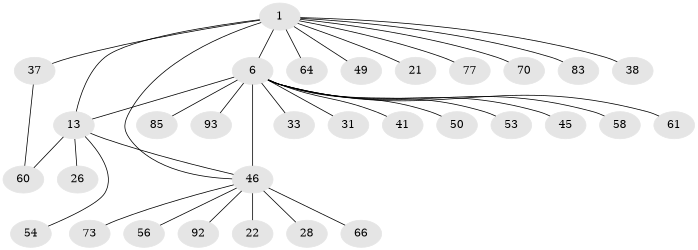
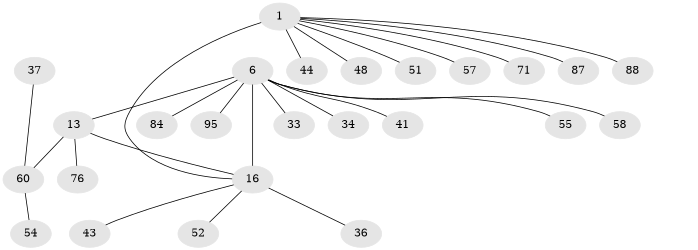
  graph {
    node [color=gray90 style=filled]
    1 [super="+38+3+2+32"]
    6 [super="+8+7+9"]
    13 [super="+70+100+14+45"]
-   16 [super="+30+35+62+40+18+91+17+21+39" label=46]
+   16 [super="+30+35+62+40+18+91+17+21+39"]
    37
-   44 [label=64]
-   49
-   51 [super="+98" label=21]
-   57 [label=77]
-   71 [label=70]
-   83
-   88 [label=38]
+   44
+   49 [label=48]
+   51 [super="+98"]
+   57
+   71
+   83 [label=87]
+   88
    33
-   34 [label=31]
+   34
    41
-   50
-   53
-   55 [label=45]
+   55
    58
-   61
-   85
-   95 [label=93]
-   26
+   85 [label=84]
+   95
+   26 [label=76]
    60
    54
-   22
-   28
-   36 [super="+63" label=66]
-   43 [label=73]
-   56
-   92
-   1 -- 6 [weight=3]
-   1 -- 13
+   36 [super="+63"]
+   43
+   92 [label=52]
    1 -- 16 [weight=2]
-   1 -- 37
    1 -- 44
    1 -- 49
    1 -- 51
    1 -- 57
    1 -- 71
    1 -- 83
    1 -- 88
    6 -- 13 [weight=6]
    6 -- 16 [weight=8]
    6 -- 33
    6 -- 34
    6 -- 41
-   6 -- 50
-   6 -- 53
    6 -- 55
    6 -- 58
-   6 -- 61
    6 -- 85
    6 -- 95
    13 -- 16 [weight=2]
    13 -- 26
    13 -- 60
-   13 -- 54
-   16 -- 22 [weight=3]
-   16 -- 28
+   60 -- 54
    16 -- 36
    16 -- 43
-   16 -- 56
    16 -- 92
    37 -- 60
  }
